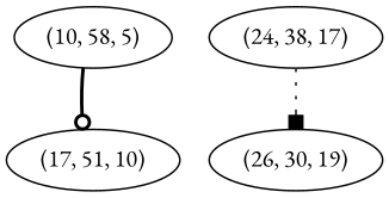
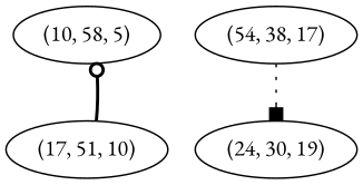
  digraph {
    fontname="EB Garamond"
    node [fontname="EB Garamond"]
    edge [fontname="EB Garamond"]
    "(10, 58, 5)"
    "(17, 51, 10)"
-   "(24, 38, 17)"
-   "(26, 30, 19)"
-   "(10, 58, 5)" -> "(17, 51, 10)" [arrowhead=odot style=bold]
+   "(24, 38, 17)" [label="(54, 38, 17)"]
+   "(26, 30, 19)" [label="(24, 30, 19)"]
+   "(17, 51, 10)" -> "(10, 58, 5)" [arrowhead=odot style=bold]
    "(24, 38, 17)" -> "(26, 30, 19)" [arrowhead=box style=dotted]
  }
